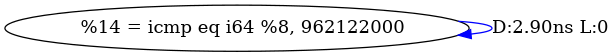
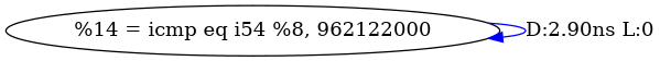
  digraph {
-   n1 [label="  %14 = icmp eq i64 %8, 962122000"]
+   n1 [label="%14 = icmp eq i54 %8, 962122000"]
    n1 -> n1 [color=blue label="D:2.90ns L:0"]
  }
